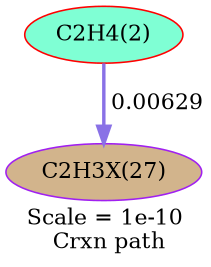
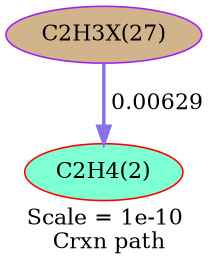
  digraph {
    fontname="DejaVu Serif"
    label="Scale = 1e-10\l Crxn path"
    node [fontname="DejaVu Serif" style=filled]
    n1 [label="C2H4(2)" fillcolor=aquamarine color=red]
    n2 [label="C2H3X(27)" fillcolor=tan color=purple]
-   n1 -> n2 [arrowsize=1.09 color="0.7, 0.506, 0.9" fontname="DejaVu Serif" label=" 0.00629" style="setlinewidth(2.17)"]
+   n2 -> n1 [arrowsize=1.09 color="0.7, 0.506, 0.9" fontname="DejaVu Serif" label=" 0.00629" style="setlinewidth(2.17)"]
  }
